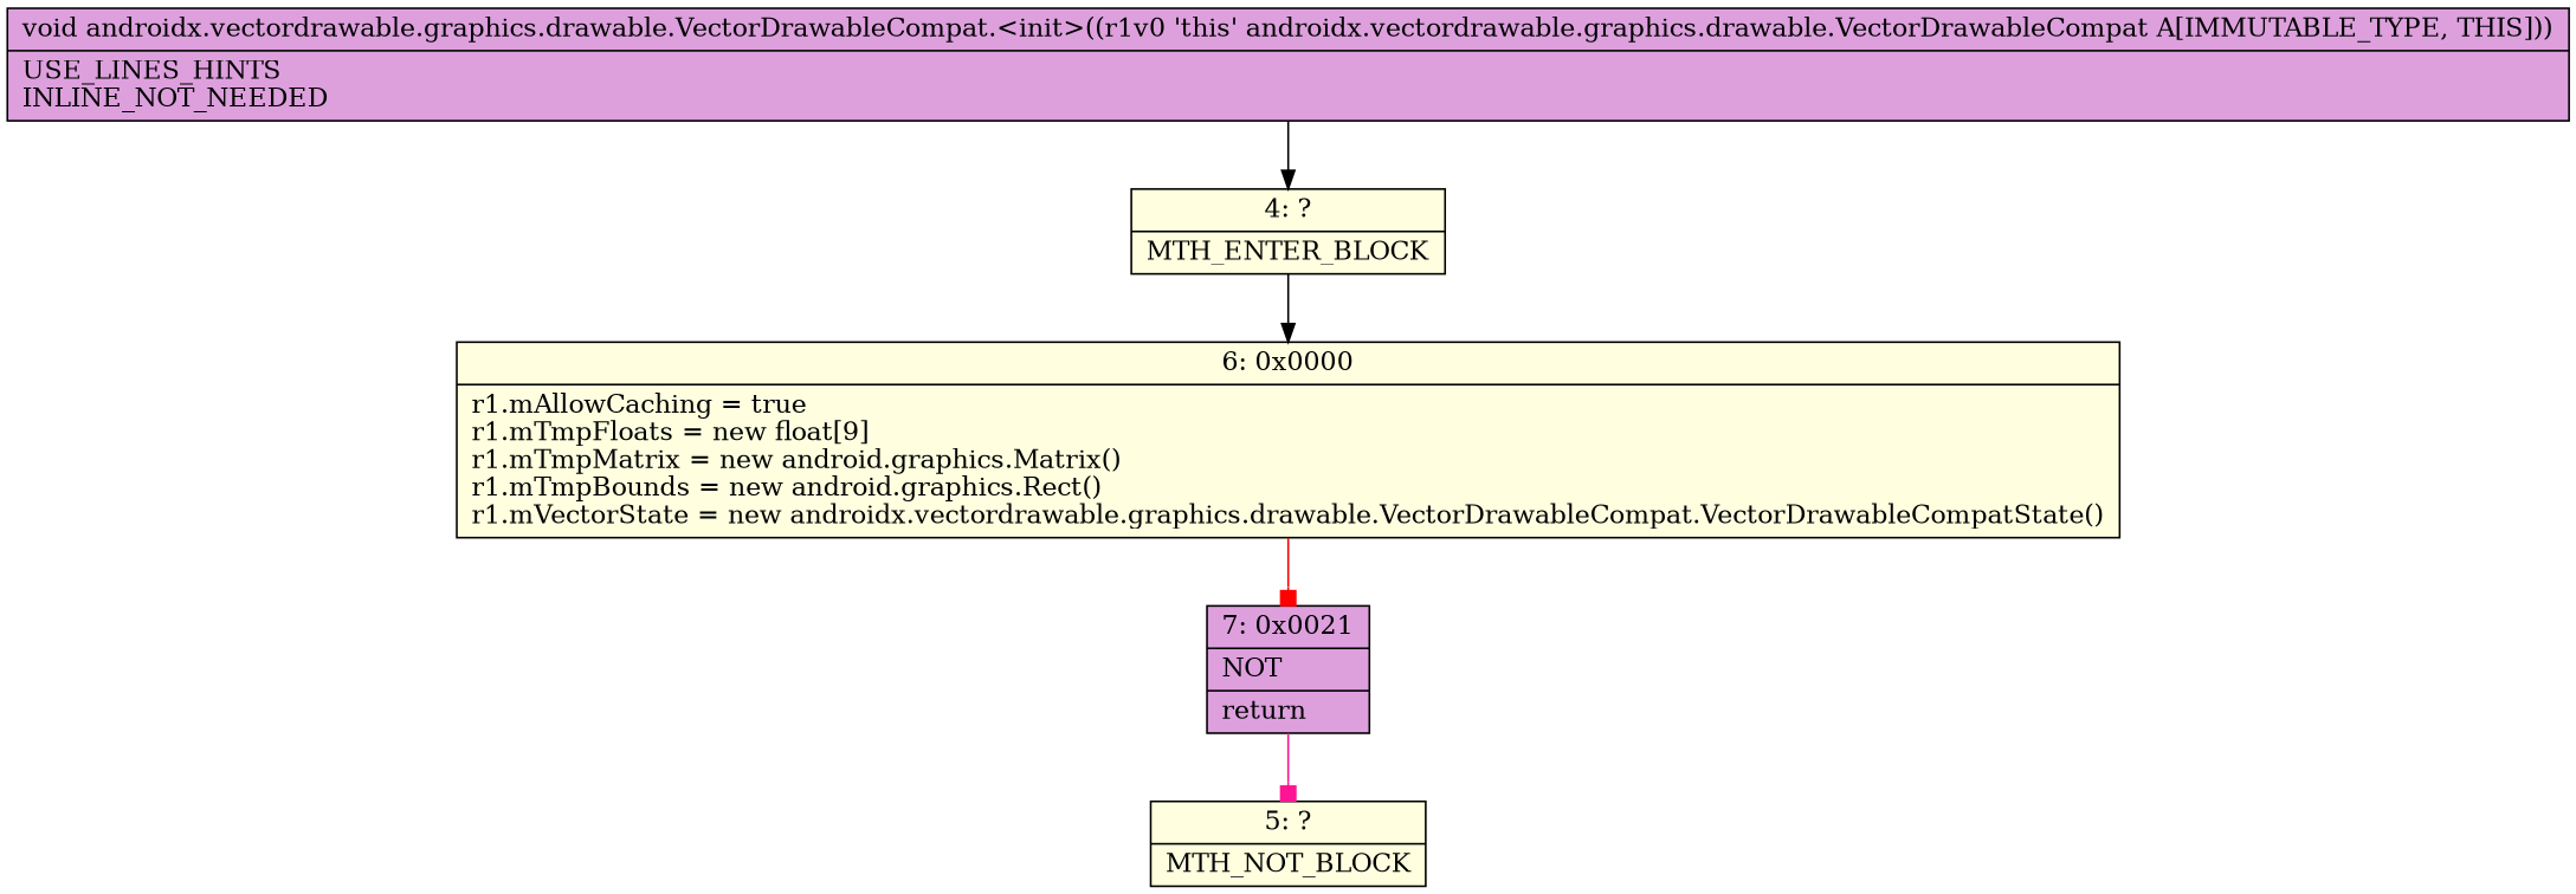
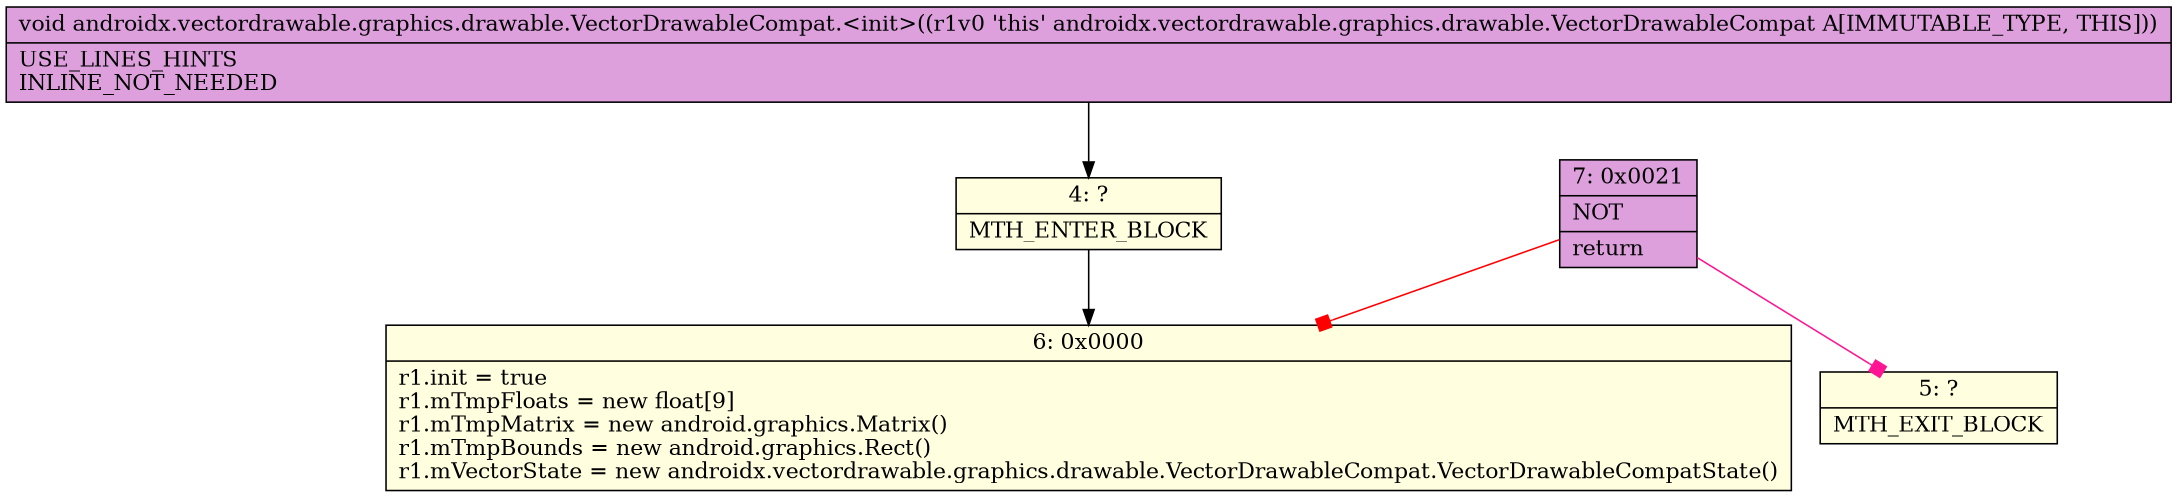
  digraph {
    node [fillcolor=lightyellow shape=record style=filled]
    edge [arrowhead=normal color=black]
    n1 [label="{4\:\ ?|MTH_ENTER_BLOCK\l}"]
-   n2 [label="{6\:\ 0x0000|r1.mAllowCaching = true\lr1.mTmpFloats = new float[9]\lr1.mTmpMatrix = new android.graphics.Matrix()\lr1.mTmpBounds = new android.graphics.Rect()\lr1.mVectorState = new androidx.vectordrawable.graphics.drawable.VectorDrawableCompat.VectorDrawableCompatState()\l}"]
+   n2 [label="{6\:\ 0x0000|r1.init = true\lr1.mTmpFloats = new float[9]\lr1.mTmpMatrix = new android.graphics.Matrix()\lr1.mTmpBounds = new android.graphics.Rect()\lr1.mVectorState = new androidx.vectordrawable.graphics.drawable.VectorDrawableCompat.VectorDrawableCompatState()\l}"]
    n3 [fillcolor=plum label="{7\:\ 0x0021|NOT\l|return\l}"]
-   n4 [label="{5\:\ ?|MTH_NOT_BLOCK\l}"]
+   n4 [label="{5\:\ ?|MTH_EXIT_BLOCK\l}"]
    n5 [fillcolor=plum label="{void androidx.vectordrawable.graphics.drawable.VectorDrawableCompat.\<init\>((r1v0 'this' androidx.vectordrawable.graphics.drawable.VectorDrawableCompat A[IMMUTABLE_TYPE, THIS]))  | USE_LINES_HINTS\lINLINE_NOT_NEEDED\l}"]
    n1 -> n2
-   n2 -> n3 [arrowhead=box color=red]
+   n3 -> n2 [arrowhead=box color=red]
    n3 -> n4 [arrowhead=box color=deeppink]
    n5 -> n1
  }
